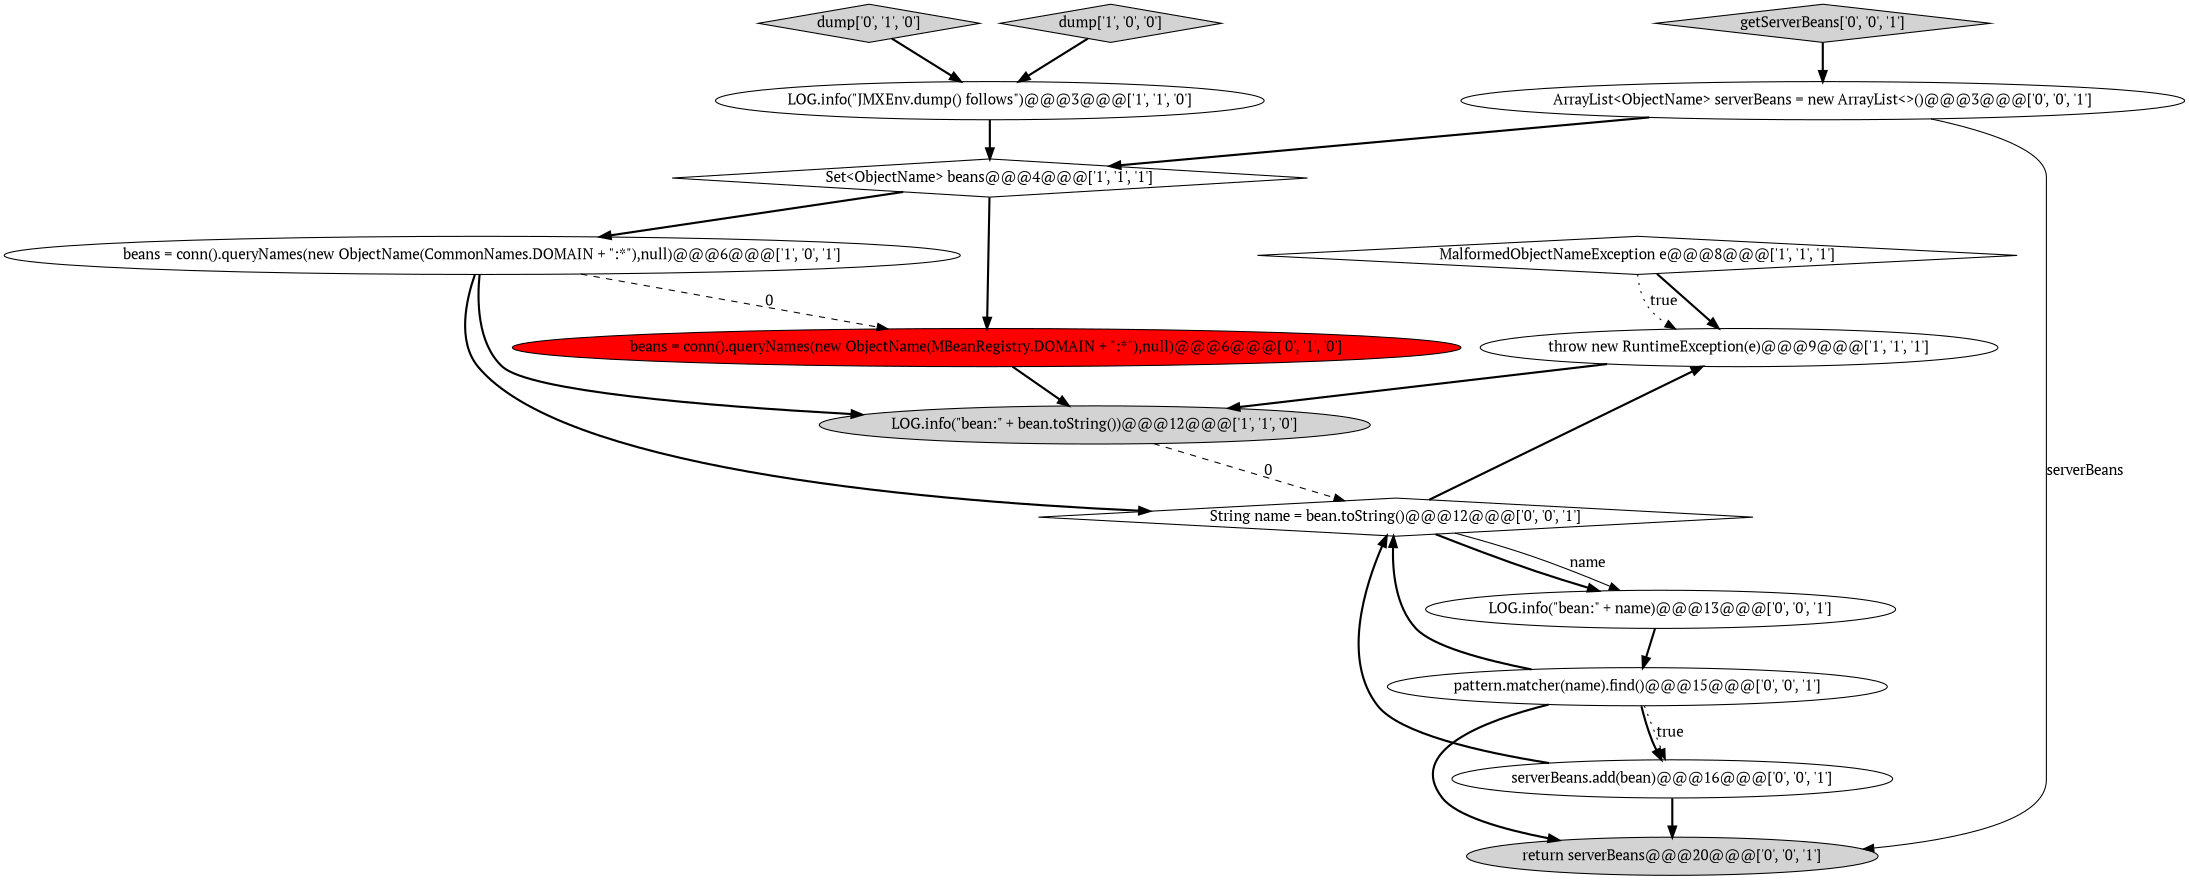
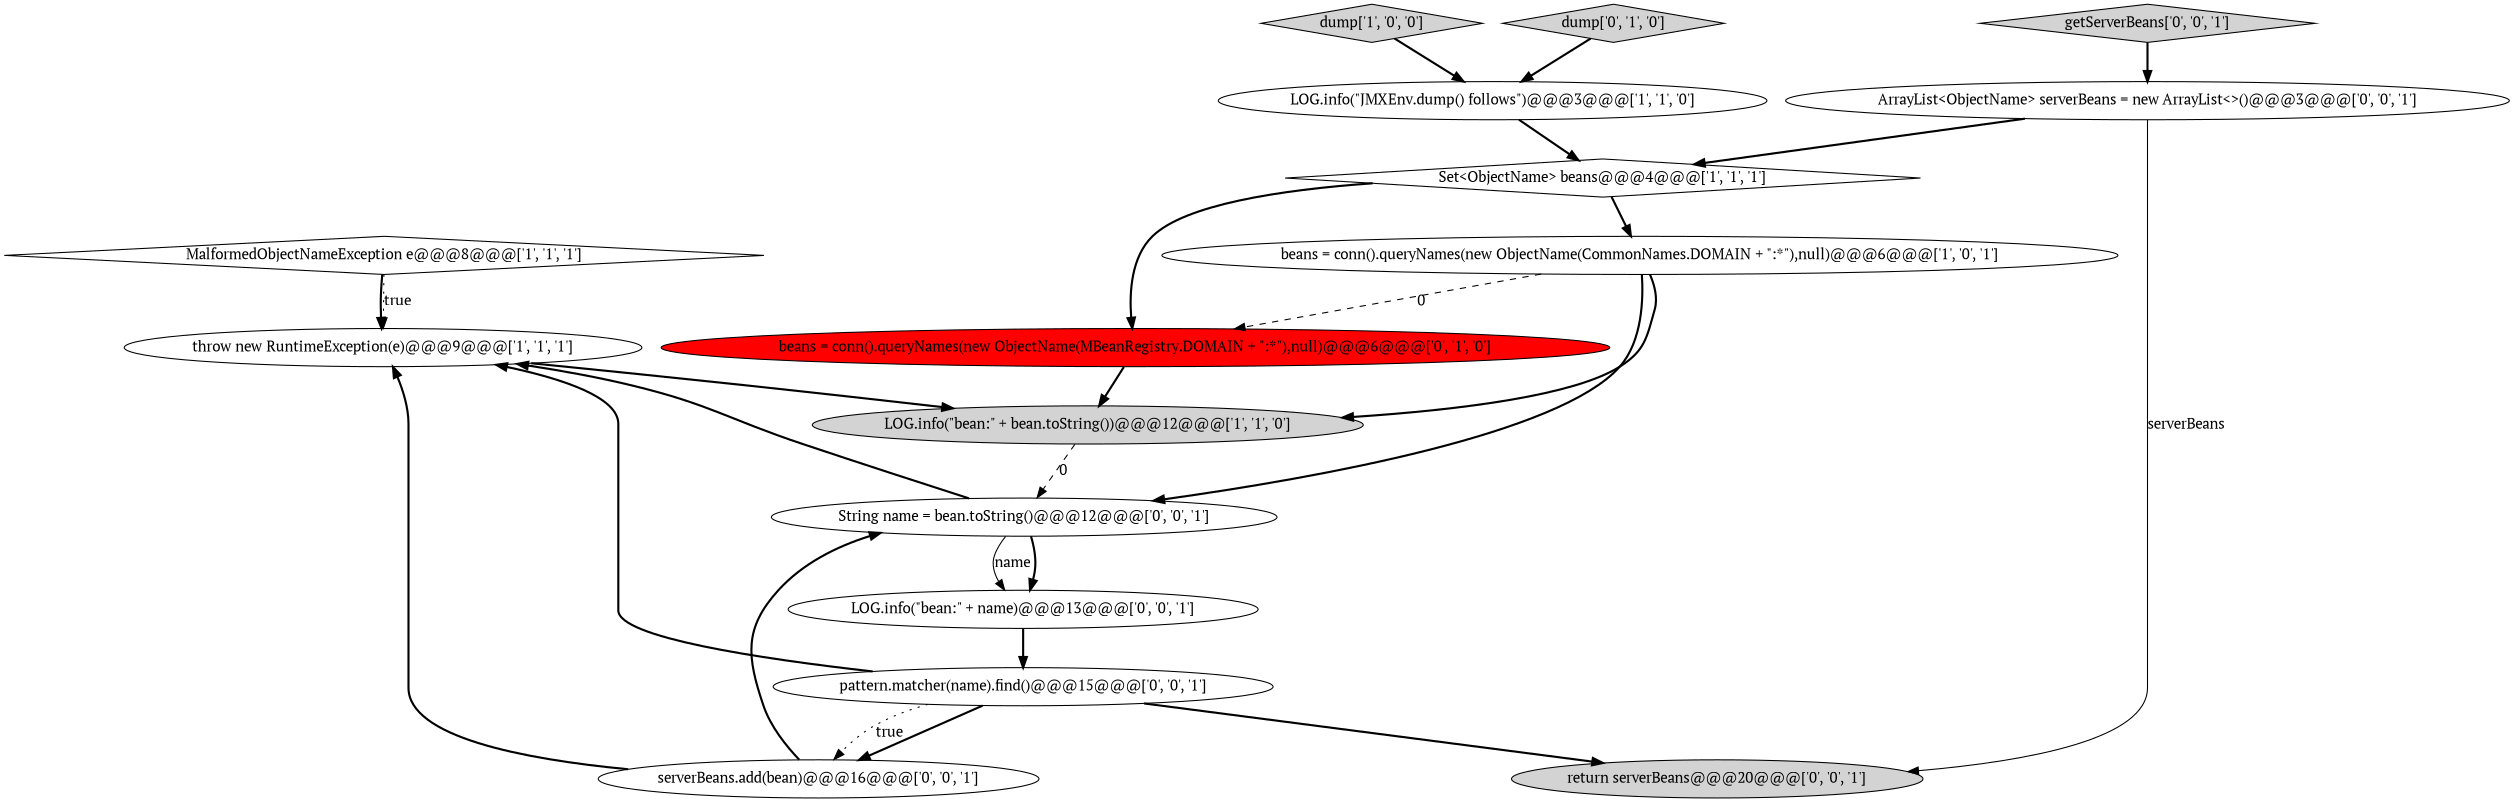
  digraph {
    fontname="PT Serif"
    node [fillcolor=white fontname="PT Serif" shape=ellipse style=filled]
    edge [fontname="PT Serif" style=bold]
    n1 [label="MalformedObjectNameException e@@@8@@@['1', '1', '1']" shape=diamond]
    n2 [label="throw new RuntimeException(e)@@@9@@@['1', '1', '1']"]
    n3 [fillcolor=lightgray label="LOG.info(\"bean:\" + bean.toString())@@@12@@@['1', '1', '0']"]
    n4 [label="LOG.info(\"JMXEnv.dump() follows\")@@@3@@@['1', '1', '0']"]
    n5 [label="Set<ObjectName> beans@@@4@@@['1', '1', '1']" shape=diamond]
    n6 [label="beans = conn().queryNames(new ObjectName(CommonNames.DOMAIN + \":*\"),null)@@@6@@@['1', '0', '1']"]
    n7 [fillcolor=red label="beans = conn().queryNames(new ObjectName(MBeanRegistry.DOMAIN + \":*\"),null)@@@6@@@['0', '1', '0']"]
    n8 [label="serverBeans.add(bean)@@@16@@@['0', '0', '1']"]
    n9 [fillcolor=lightgray label="return serverBeans@@@20@@@['0', '0', '1']"]
-   n10 [label="String name = bean.toString()@@@12@@@['0', '0', '1']" shape=diamond]
+   n10 [label="String name = bean.toString()@@@12@@@['0', '0', '1']"]
    n11 [label="LOG.info(\"bean:\" + name)@@@13@@@['0', '0', '1']"]
    n12 [label="pattern.matcher(name).find()@@@15@@@['0', '0', '1']"]
    n13 [fillcolor=lightgray label="dump['1', '0', '0']" shape=diamond]
    n14 [fillcolor=lightgray label="dump['0', '1', '0']" shape=diamond]
    n15 [label="ArrayList<ObjectName> serverBeans = new ArrayList<>()@@@3@@@['0', '0', '1']"]
    n16 [fillcolor=lightgray label="getServerBeans['0', '0', '1']" shape=diamond]
    n1 -> n2
    n1 -> n2 [label=true style=dotted]
    n2 -> n3
    n3 -> n10 [label=0 style=dashed]
    n4 -> n5
    n5 -> n6
    n5 -> n7
    n6 -> n3
    n6 -> n7 [label=0 style=dashed]
    n6 -> n10
    n7 -> n3
-   n8 -> n9
+   n8 -> n2
    n8 -> n10
    n10 -> n2
    n10 -> n11
    n10 -> n11 [label=name style=solid]
    n11 -> n12
    n12 -> n8
    n12 -> n8 [label=true style=dotted]
    n12 -> n9
-   n12 -> n10
+   n12 -> n2
    n13 -> n4
    n14 -> n4
    n15 -> n5
    n15 -> n9 [label=serverBeans style=solid]
    n16 -> n15
  }
